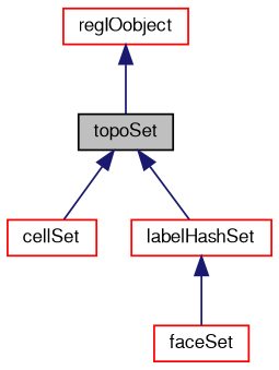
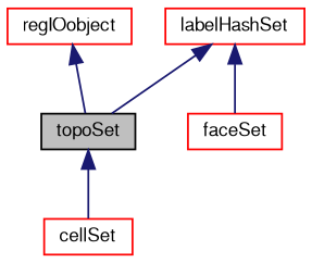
  digraph {
    node [color=red fontname=FreeSans fontsize=10 shape=record]
    edge [color=midnightblue dir=back fontname=FreeSans fontsize=10 labelfontname=FreeSans labelfontsize=10 style=solid]
    n1 [color=black fillcolor=grey75 fontcolor=black height=0.2 label=topoSet style=filled width=0.4]
    n2 [height=0.2 label=cellSet width=0.4]
    n3 [height=0.2 label=faceSet width=0.4]
    n4 [height=0.2 label=regIOobject width=0.4]
    n5 [height=0.2 label=labelHashSet width=0.4]
    n1 -> n2
    n4 -> n1
-   n1 -> n5
+   n5 -> n1
    n5 -> n3
  }
